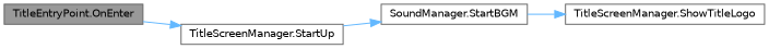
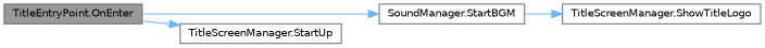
  digraph {
    rankdir=LR
    node [color=grey40 fillcolor=white fontname=Helvetica fontsize=10 shape=box style=filled]
    edge [color=steelblue1 fontname=Helvetica fontsize=10 labelfontname=Helvetica labelfontsize=10 style=solid]
    n1 [color=gray40 fillcolor=grey60 fontcolor=black height=0.2 label="TitleEntryPoint.OnEnter" width=0.4]
    n2 [height=0.2 label="SoundManager.StartBGM" width=0.4]
    n3 [height=0.2 label="TitleScreenManager.StartUp" width=0.4]
    n4 [height=0.2 label="TitleScreenManager.ShowTitleLogo" width=0.4]
-   n3 -> n2
+   n1 -> n2
    n1 -> n3
    n2 -> n4
  }
